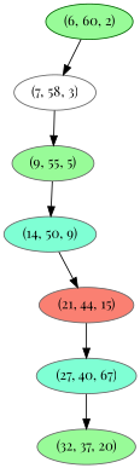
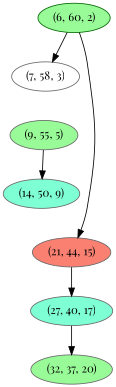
  digraph {
    fontname="Playfair Display"
    node [color=gray40 fillcolor=palegreen fontname="Playfair Display" style=filled]
    edge [fontname="Playfair Display"]
    "(6, 60, 2)" [color=darkgreen]
    "(7, 58, 3)" [fillcolor=white]
    "(9, 55, 5)"
    "(14, 50, 9)" [fillcolor=aquamarine]
    "(21, 44, 15)" [fillcolor=salmon]
-   "(27, 40, 17)" [fillcolor=aquamarine label="(27, 40, 67)"]
+   "(27, 40, 17)" [fillcolor=aquamarine]
    "(32, 37, 20)"
    "(6, 60, 2)" -> "(7, 58, 3)"
-   "(7, 58, 3)" -> "(9, 55, 5)"
    "(9, 55, 5)" -> "(14, 50, 9)"
-   "(14, 50, 9)" -> "(21, 44, 15)"
+   "(6, 60, 2)" -> "(21, 44, 15)"
    "(21, 44, 15)" -> "(27, 40, 17)"
    "(27, 40, 17)" -> "(32, 37, 20)"
  }
